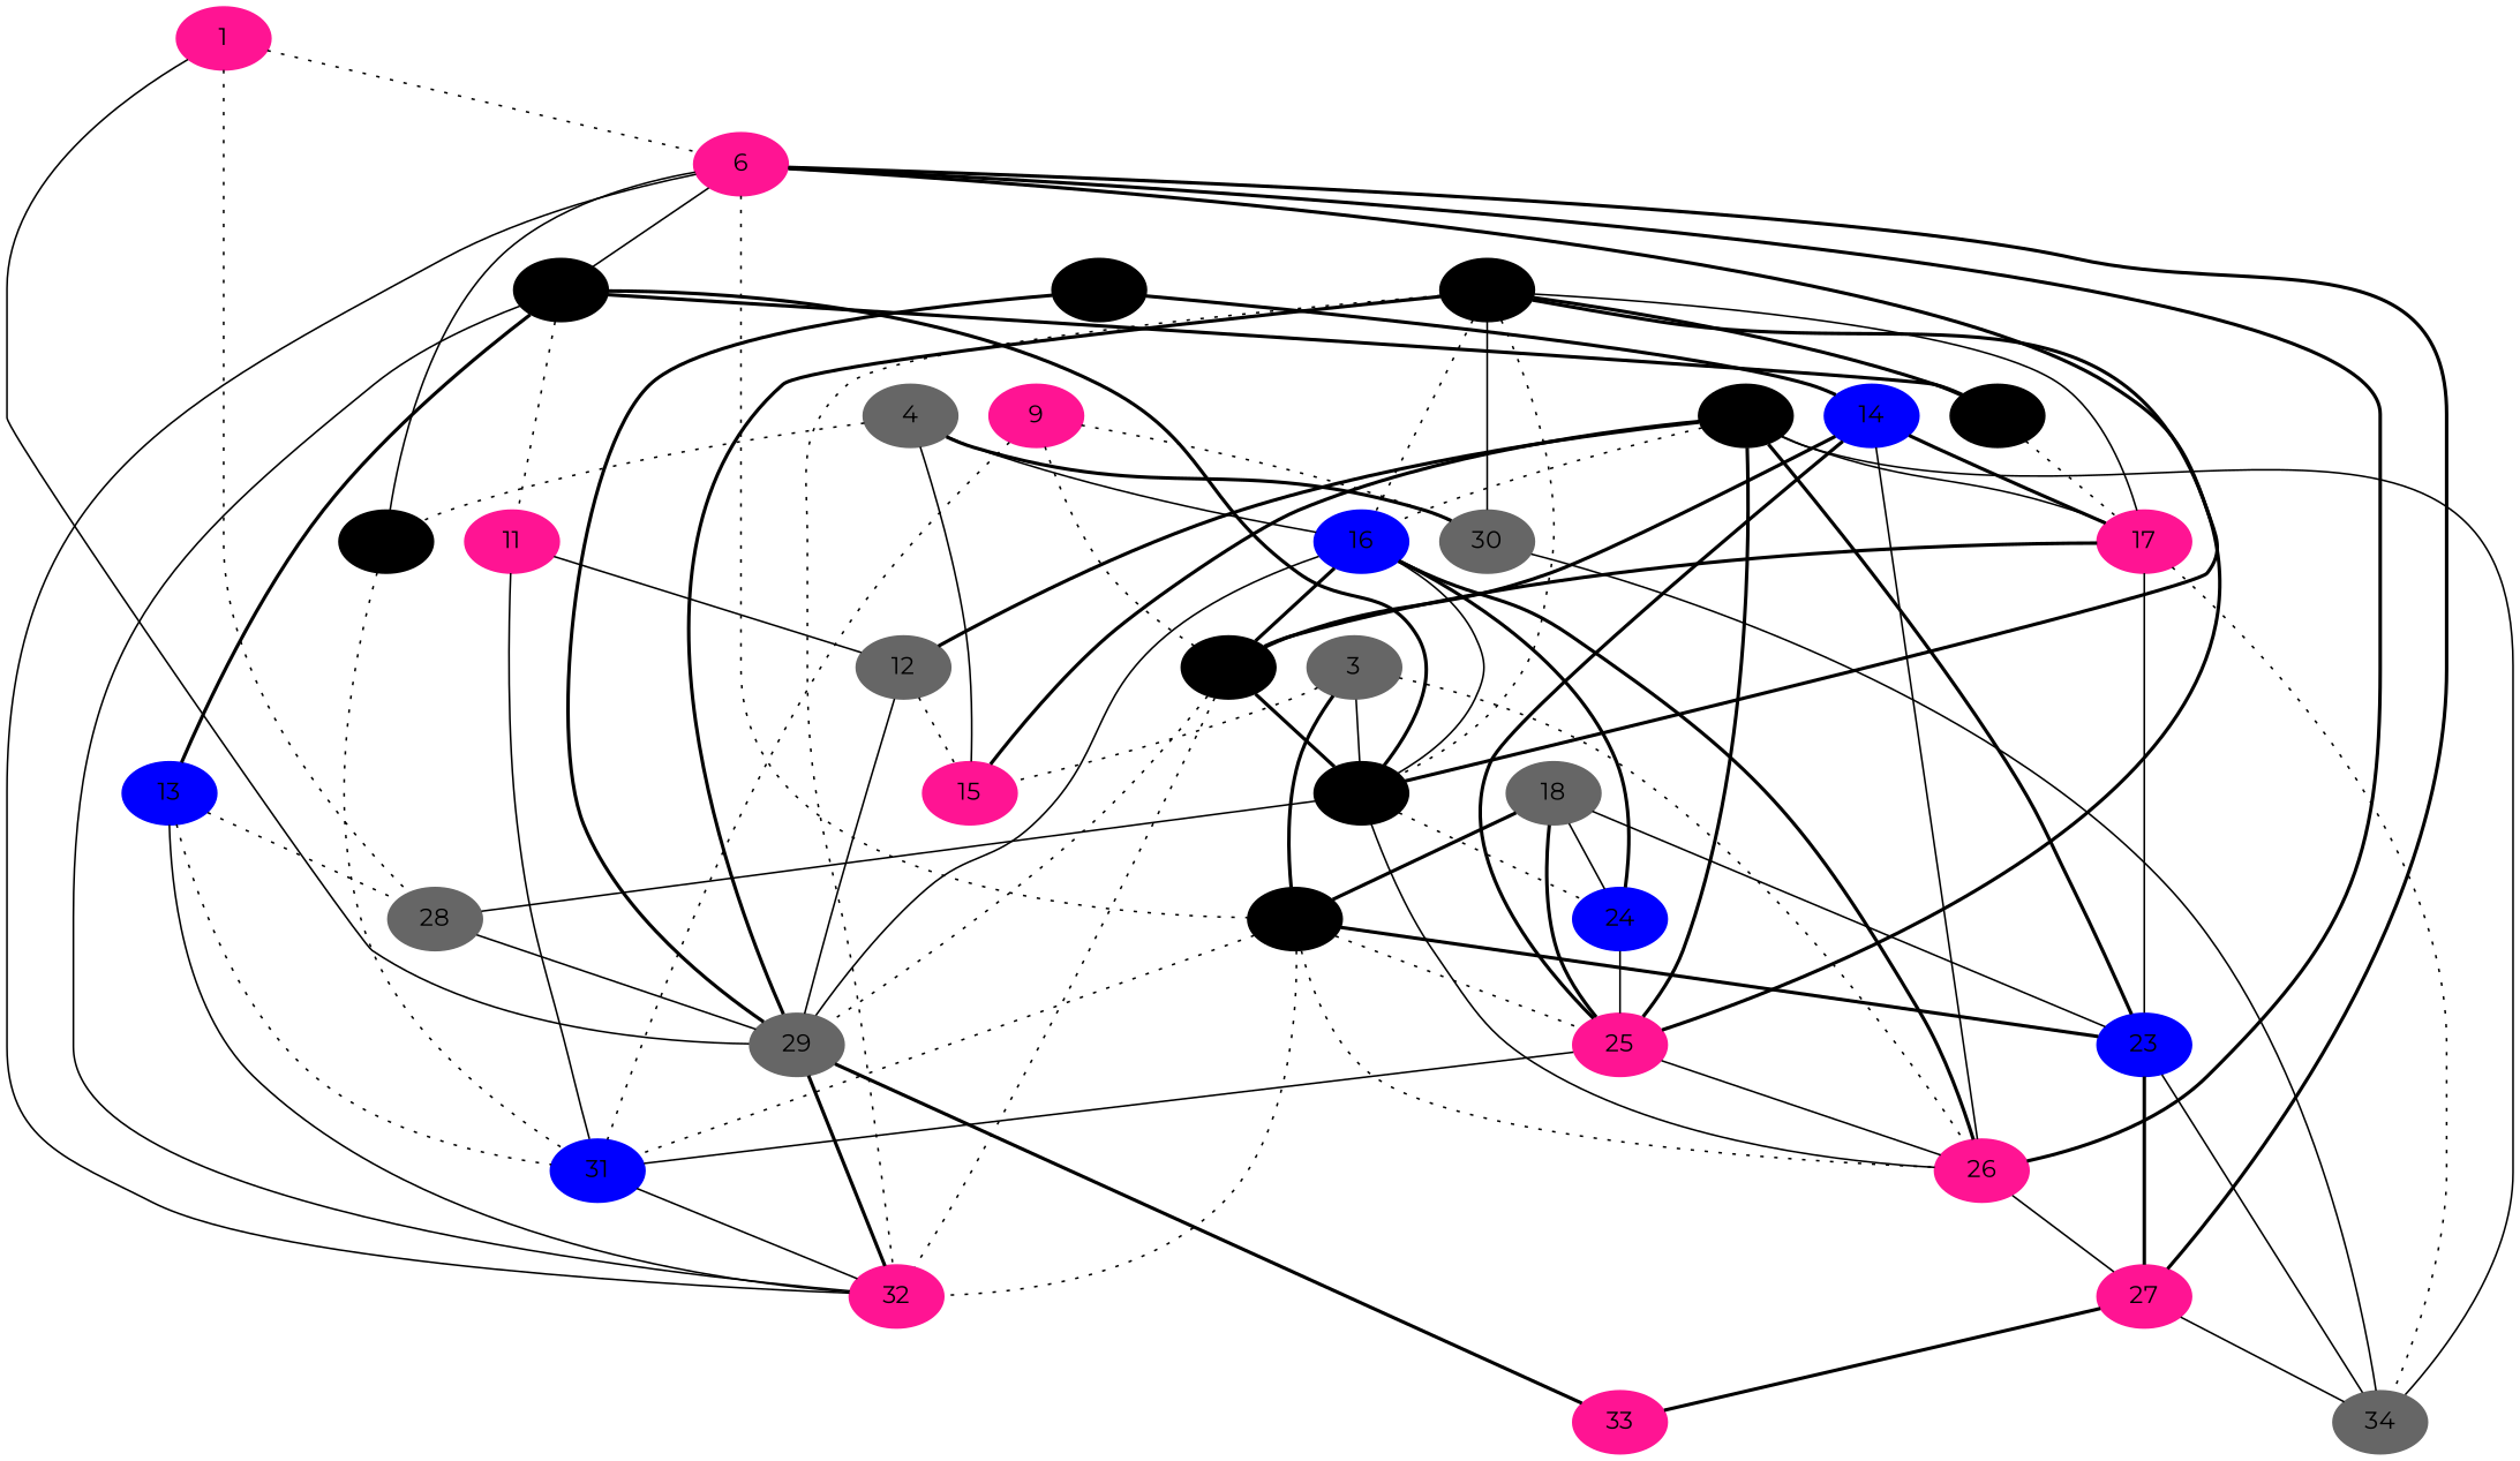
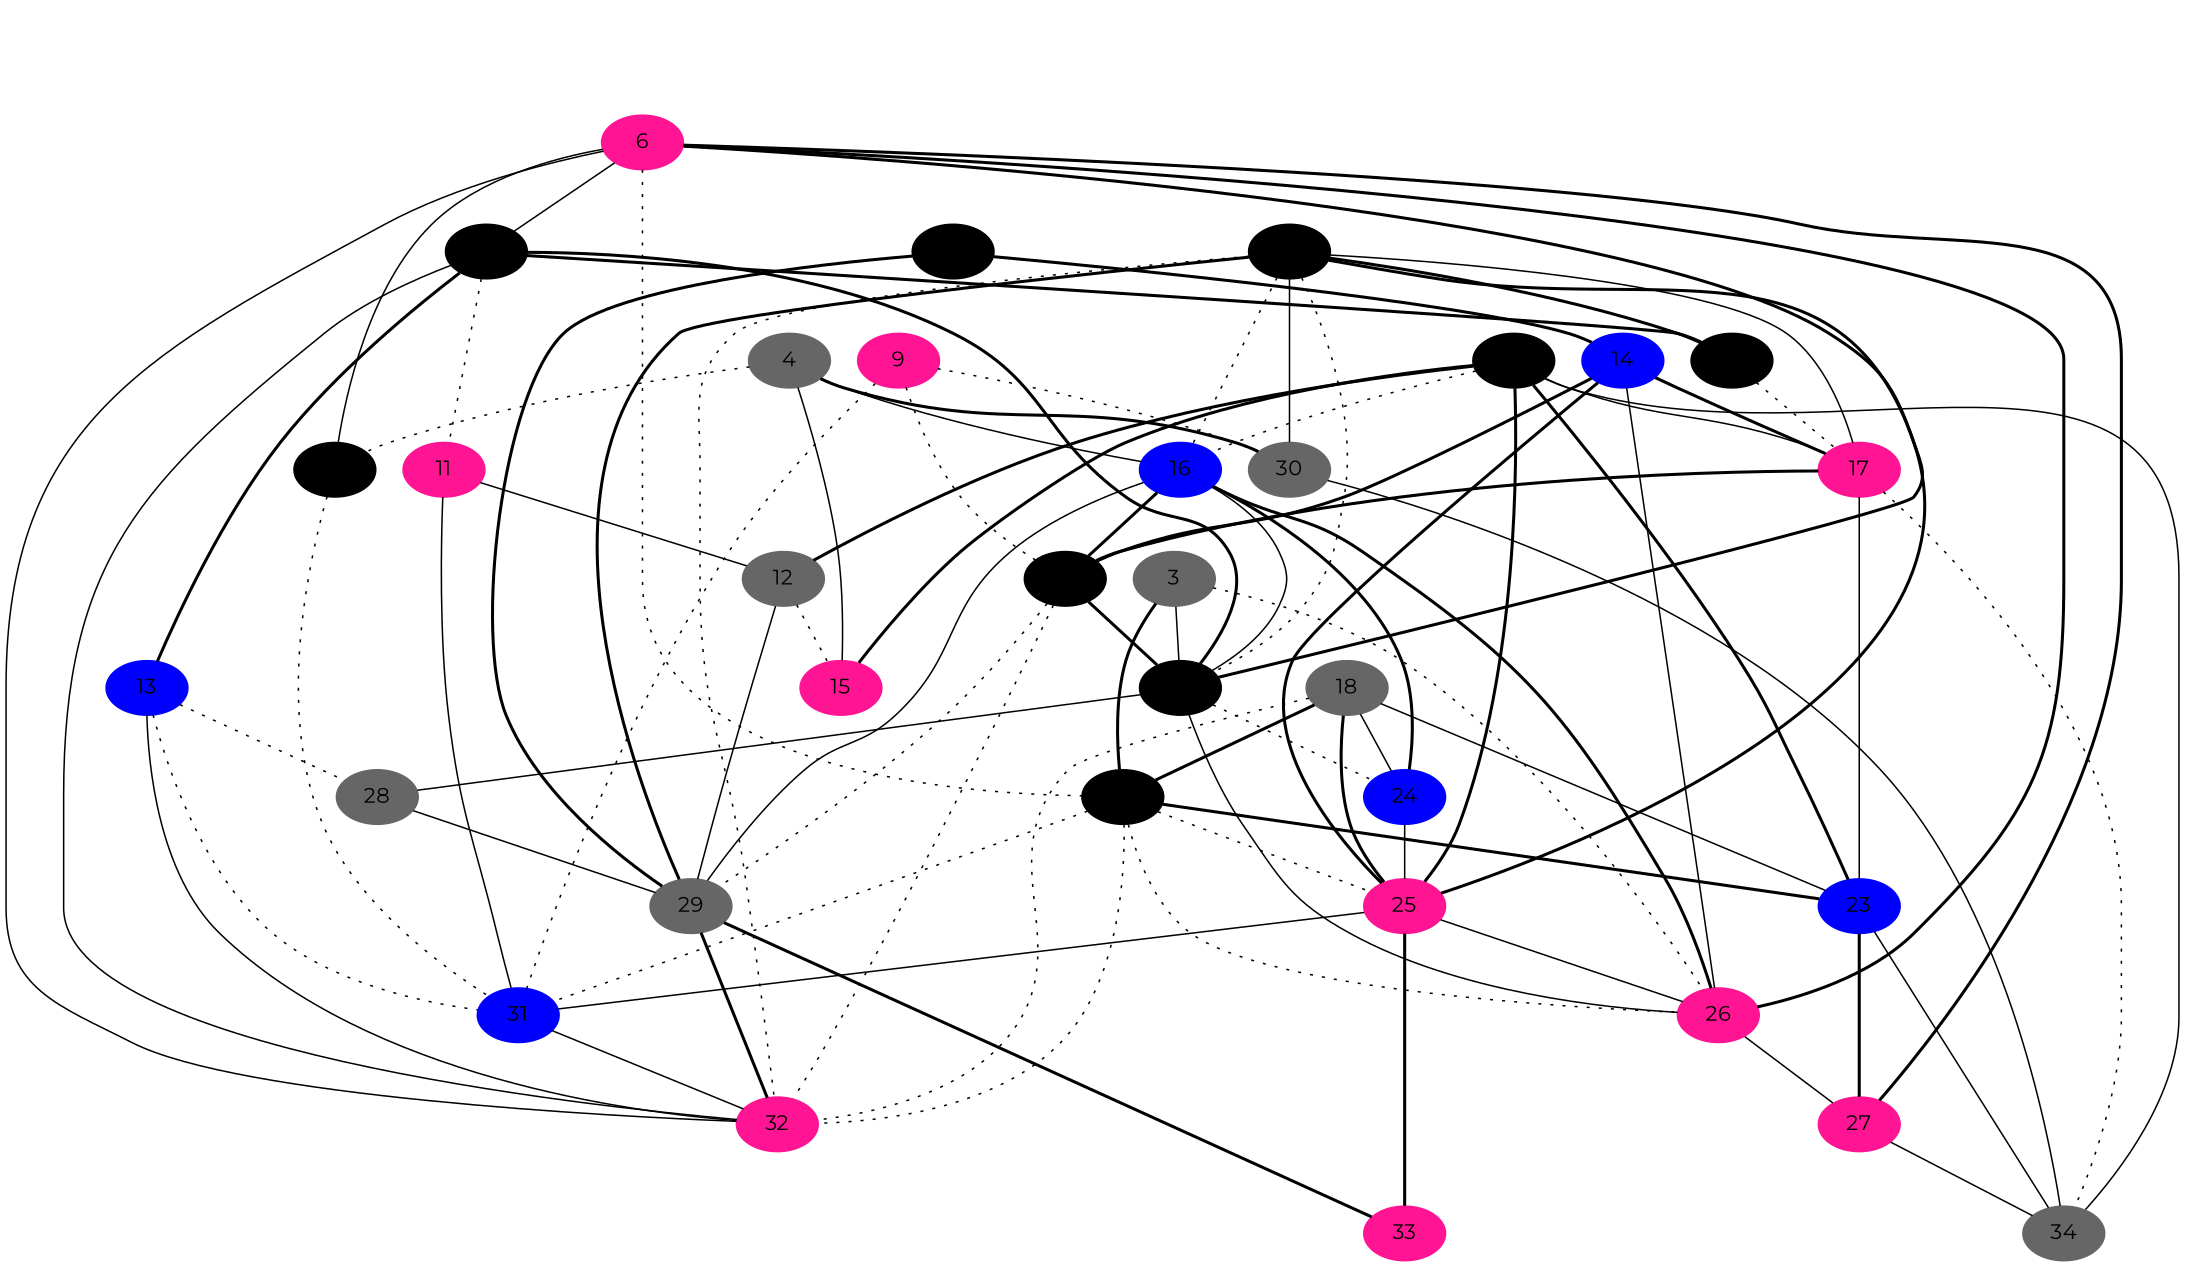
  graph {
    fontname=Montserrat
    node [color=deeppink fontname=Montserrat style=filled]
    edge [fontname=Montserrat style=solid weight=1.0]
-   1
    6
    28 [color=gray40]
    29 [color=gray40]
    20 [color=black]
    32
    21 [color=black]
    26
    22 [color=black]
    8 [color=black]
    27
    33
    2 [color=black]
    10 [color=black]
    16 [color=blue]
    17
    25
    30 [color=gray40]
    19 [color=black]
    24 [color=blue]
    23 [color=blue]
    34 [color=gray40]
    31 [color=blue]
    3 [color=gray40]
    15
    4 [color=gray40]
    5 [color=black]
    14 [color=blue]
    11
    13 [color=blue]
    7 [color=black]
    12 [color=gray40]
    9
    18 [color=gray40]
-   1 -- 6 [style=dotted]
-   1 -- 28 [style=dotted]
-   1 -- 29
    6 -- 20 [style=bold]
    6 -- 32
    6 -- 21 [style=dotted weight=2.0]
    6 -- 26 [style=bold weight=2.0]
    6 -- 22 [weight=2.0]
    6 -- 8
    6 -- 27 [style=bold]
    28 -- 29
    29 -- 32 [style=bold]
    29 -- 33 [style=bold]
    20 -- 28
    20 -- 26
    20 -- 24 [style=dotted]
    21 -- 32 [style=dotted]
    21 -- 26 [style=dotted]
    21 -- 25 [style=dotted]
    21 -- 23 [style=bold]
    21 -- 31 [style=dotted]
    26 -- 27
    22 -- 31 [style=dotted]
    8 -- 20 [style=bold]
    8 -- 32
    8 -- 10 [style=bold weight=2.0]
    8 -- 11 [style=dotted]
    8 -- 13 [style=bold weight=2.0]
-   27 -- 33 [style=bold]
+   25 -- 33 [style=bold]
    27 -- 34
    2 -- 29 [style=bold]
    2 -- 20 [style=dotted]
    2 -- 32 [style=dotted weight=2.0]
    2 -- 10 [style=bold]
    2 -- 16 [style=dotted]
    2 -- 17 [weight=2.0]
    2 -- 25 [style=bold]
    2 -- 30 [weight=3.0]
    10 -- 17 [style=dotted]
    16 -- 29
    16 -- 20
    16 -- 26 [style=bold]
    16 -- 19 [style=bold]
    16 -- 24 [style=bold]
    17 -- 19 [style=bold weight=3.0]
    17 -- 23
    17 -- 34 [style=dotted]
    25 -- 26
    25 -- 31
    30 -- 34
    19 -- 29 [style=dotted]
    19 -- 20 [style=bold weight=3.0]
    19 -- 32 [style=dotted]
    24 -- 25
    23 -- 27 [style=bold]
    23 -- 34
    31 -- 32
    3 -- 20 [weight=2.0]
    3 -- 21 [style=bold]
    3 -- 26 [style=dotted]
-   3 -- 15 [style=dotted]
    4 -- 22 [style=dotted]
    4 -- 16
    4 -- 30 [style=bold]
    4 -- 15
    5 -- 29 [style=bold]
    5 -- 14 [style=bold]
    14 -- 26
    14 -- 17 [style=bold]
    14 -- 25 [style=bold]
    14 -- 19 [style=bold weight=3.0]
    11 -- 31
    11 -- 12
    13 -- 28 [style=dotted]
    13 -- 32
    13 -- 31 [style=dotted]
    7 -- 16 [style=dotted]
    7 -- 17
    7 -- 25 [style=bold weight=2.0]
    7 -- 23 [style=bold weight=2.0]
    7 -- 34
    7 -- 15 [style=bold]
    7 -- 12 [style=bold]
    12 -- 29
    12 -- 15 [style=dotted]
    9 -- 30 [style=dotted]
    9 -- 19 [style=dotted]
    9 -- 31 [style=dotted]
+   18 -- 32 [style=dotted]
    18 -- 21 [style=bold weight=2.0]
    18 -- 25 [style=bold]
    18 -- 24
    18 -- 23 [weight=3.0]
  }
